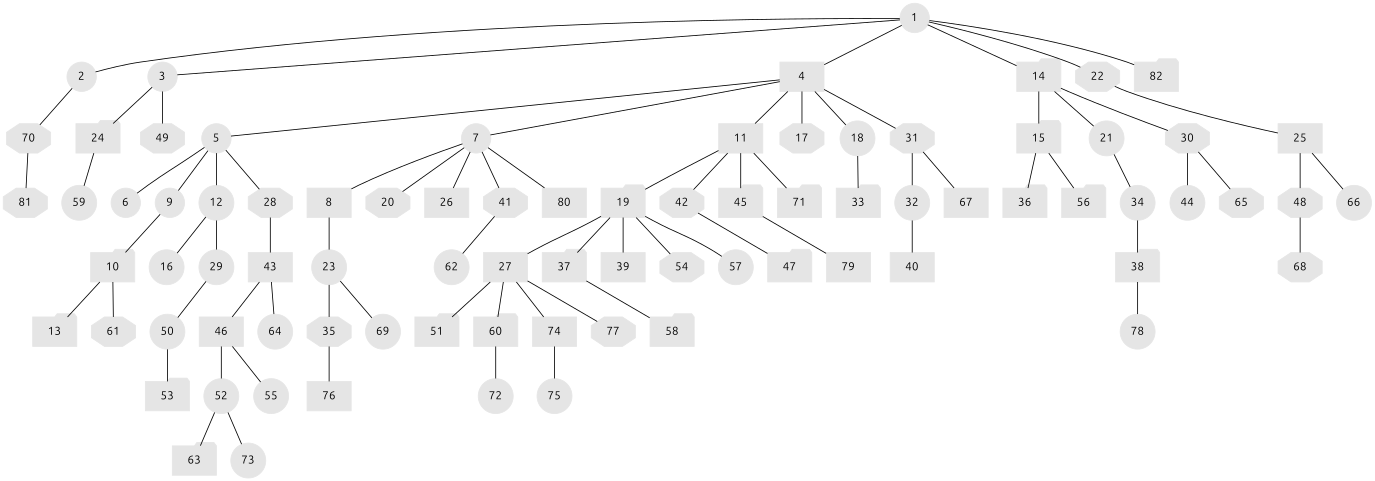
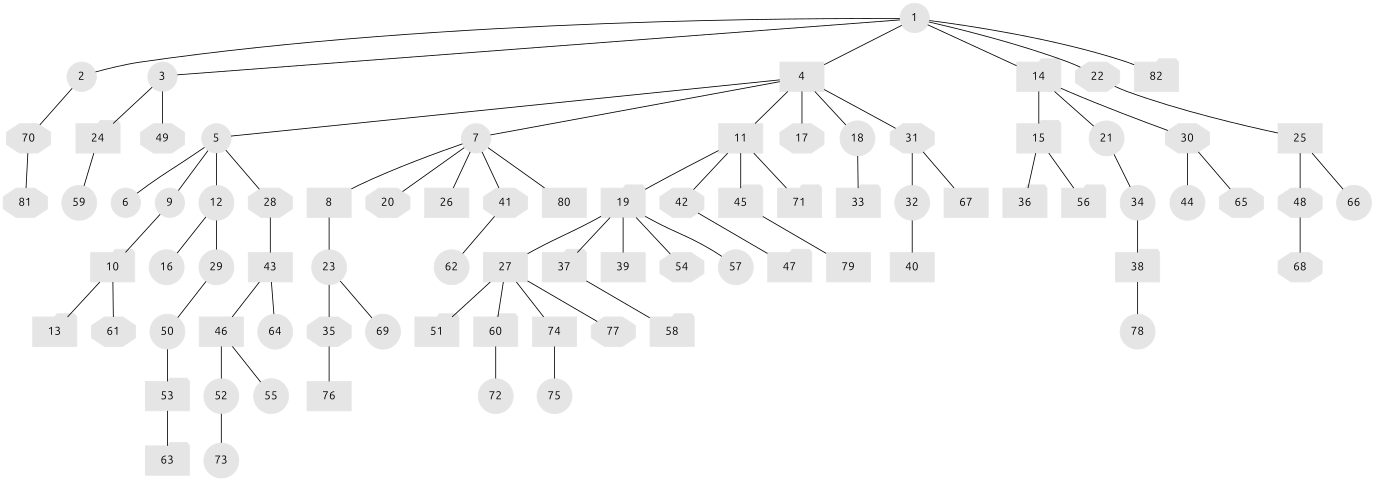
  graph {
    fontname=Ubuntu
    node [color=gray90 fontname=Ubuntu shape=circle style=filled]
    edge [fontname=Ubuntu]
    1
    2
    3
    4 [shape=box]
    14 [shape=folder]
    22 [shape=octagon]
    82 [shape=folder]
    70 [shape=octagon]
    24 [shape=folder]
    49 [shape=octagon]
    5
    7
    11 [shape=box]
    17 [shape=octagon]
    18
    31 [shape=octagon]
    15 [shape=folder]
    21
    30 [shape=octagon]
    25 [shape=box]
    81 [shape=octagon]
    59
    6
    9
    12
    28 [shape=octagon]
    8 [shape=box]
    20 [shape=octagon]
    26 [shape=box]
    41 [shape=octagon]
    80 [shape=box]
    19 [shape=folder]
    42 [shape=octagon]
    45 [shape=folder]
    71 [shape=folder]
    33 [shape=folder]
    32
    67 [shape=box]
    10 [shape=folder]
    16
    29
    43 [shape=box]
    23
    62
    35 [shape=octagon]
    69
    13 [shape=folder]
    61 [shape=octagon]
    27 [shape=box]
    37 [shape=folder]
    39 [shape=box]
    54 [shape=octagon]
    57
    47 [shape=folder]
    79 [shape=box]
    50
    36 [shape=folder]
    56 [shape=folder]
    34
    44
    65 [shape=octagon]
    51 [shape=folder]
    60 [shape=folder]
    74 [shape=box]
    77 [shape=octagon]
    58 [shape=folder]
    38 [shape=folder]
    48 [shape=octagon]
    66
    76 [shape=box]
    68 [shape=octagon]
    72
    75
    46 [shape=box]
    64
    53 [shape=folder]
    40 [shape=box]
    78
    52
    55
    63 [shape=folder]
    73
    1 -- 2
    1 -- 3
    1 -- 4
    1 -- 14
    1 -- 22
    1 -- 82
    2 -- 70
    3 -- 24
    3 -- 49
    4 -- 5
    4 -- 7
    4 -- 11
    4 -- 17
    4 -- 18
    4 -- 31
    14 -- 15
    14 -- 21
    14 -- 30
    22 -- 25
    70 -- 81
    24 -- 59
    5 -- 6
    5 -- 9
    5 -- 12
    5 -- 28
    7 -- 8
    7 -- 20
    7 -- 26
    7 -- 41
    7 -- 80
    11 -- 19
    11 -- 42
    11 -- 45
    11 -- 71
    18 -- 33
    31 -- 32
    31 -- 67
    15 -- 36
    15 -- 56
    21 -- 34
    30 -- 44
    30 -- 65
    25 -- 48
    25 -- 66
    9 -- 10
    12 -- 16
    12 -- 29
    28 -- 43
    8 -- 23
    41 -- 62
    19 -- 27
    19 -- 37
    19 -- 39
    19 -- 54
    19 -- 57
    42 -- 47
    45 -- 79
    32 -- 40
    10 -- 13
    10 -- 61
    29 -- 50
    43 -- 46
    43 -- 64
    23 -- 35
    23 -- 69
    35 -- 76
    27 -- 51
    27 -- 60
    27 -- 74
    27 -- 77
    37 -- 58
    50 -- 53
    34 -- 38
    60 -- 72
    74 -- 75
    38 -- 78
    48 -- 68
    46 -- 52
    46 -- 55
-   52 -- 63
+   53 -- 63
    52 -- 73
  }
